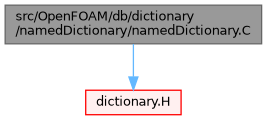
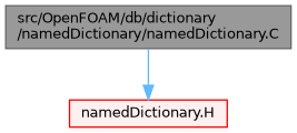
  digraph {
    node [fontname=Helvetica fontsize=10 shape=box style=filled]
    n1 [color=gray40 fillcolor=grey60 fontcolor=black height=0.2 label="src/OpenFOAM/db/dictionary\l/namedDictionary/namedDictionary.C" width=0.4]
-   n2 [color=red fillcolor="#FFF0F0" height=0.2 label="dictionary.H" width=0.4]
+   n2 [color=red fillcolor="#FFF0F0" height=0.2 label="namedDictionary.H" width=0.4]
    n1 -> n2 [color=steelblue1 fontname=Helvetica fontsize=10 labelfontname=Helvetica labelfontsize=10 style=solid]
  }
